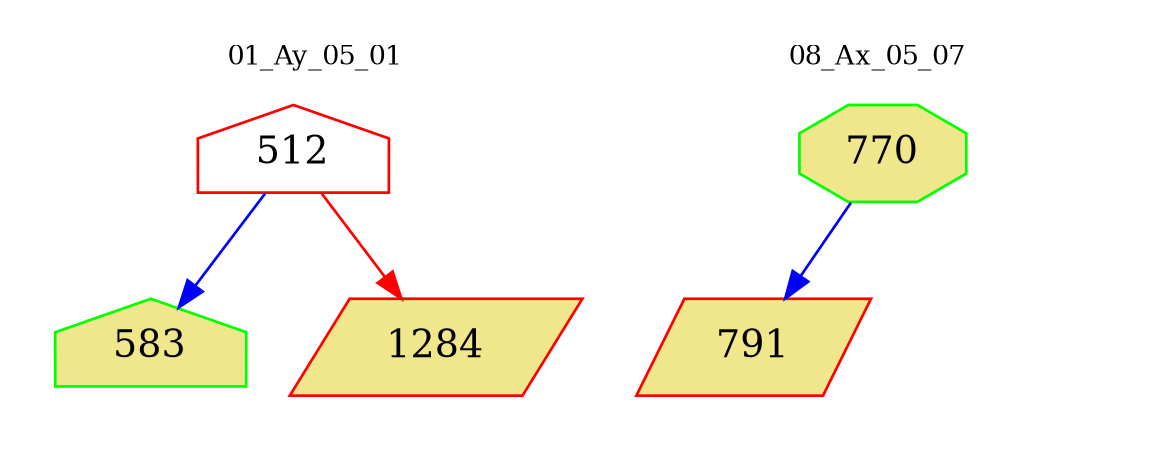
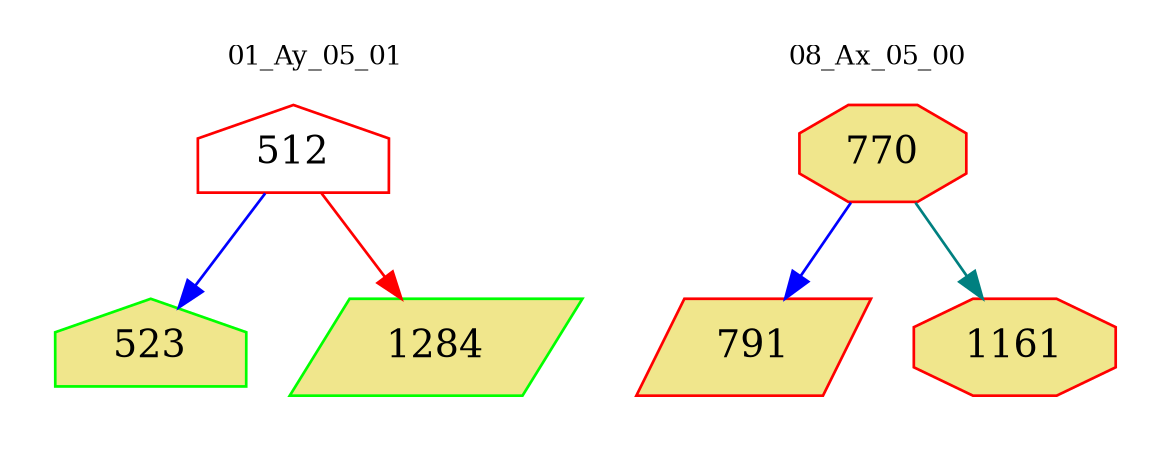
  digraph {
    node [color=red fillcolor=khaki shape=house style=filled]
    edge [color=blue]
    n1 [fillcolor=white label=512]
-   n2 [color=green label=583]
-   n3 [label=1284 shape=parallelogram]
-   n4 [color=green label=770 shape=octagon]
+   n2 [color=green label=523]
+   n3 [color=green label=1284 shape=parallelogram]
+   n4 [label=770 shape=octagon]
    n5 [label=791 shape=parallelogram]
+   n6 [label=1161 shape=octagon]
    subgraph cluster_1 {
      color=white
      fontsize=10
      label="01_Ay_05_01"
      n1
      n2
      n3
    }
    subgraph cluster_2 {
      color=white
      fontsize=10
-     label="08_Ax_05_07"
+     label="08_Ax_05_00"
      n4
      n5
+     n6
    }
    n1 -> n2
    n1 -> n3 [color=red]
    n4 -> n5
+   n4 -> n6 [color=teal]
  }
